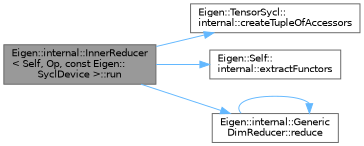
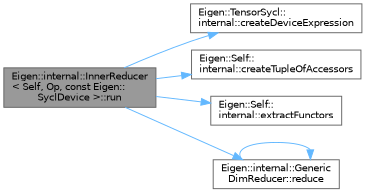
  digraph {
    rankdir=LR
    node [color=grey40 fillcolor=white fontname=Helvetica fontsize=10 shape=box style=filled]
    edge [color=steelblue1 fontname=Helvetica fontsize=10 labelfontname=Helvetica labelfontsize=10 style=solid]
    n1 [color=gray40 fillcolor=grey60 fontcolor=black height=0.2 label="Eigen::internal::InnerReducer\l\< Self, Op, const Eigen::\lSyclDevice \>::run" width=0.4]
-   n3 [height=0.2 label="Eigen::TensorSycl::\linternal::createTupleOfAccessors" width=0.4]
+   n2 [height=0.2 label="Eigen::TensorSycl::\linternal::createDeviceExpression" width=0.4]
+   n3 [height=0.2 label="Eigen::Self::\linternal::createTupleOfAccessors" width=0.4]
    n4 [height=0.2 label="Eigen::Self::\linternal::extractFunctors" width=0.4]
    n5 [height=0.2 label="Eigen::internal::Generic\lDimReducer::reduce" width=0.4]
+   n1 -> n2
    n1 -> n3
    n1 -> n4
    n1 -> n5
    n5 -> n5
  }
